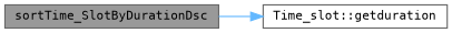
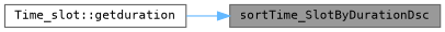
  digraph {
    rankdir=LR
    fontname="DejaVu Sans Mono"
    node [fontname="DejaVu Sans Mono" fontsize=10 shape=box style=filled]
    n1 [color=gray40 fillcolor=grey60 fontcolor=black height=0.2 label=sortTime_SlotByDurationDsc width=0.4]
    n2 [color=grey40 fillcolor=white height=0.2 label="Time_slot::getduration" width=0.4]
-   n1 -> n2 [color=steelblue1 fontname="DejaVu Sans Mono" fontsize=10 labelfontname=Helvetica labelfontsize=10 style=solid]
+   n2 -> n1 [color=steelblue1 fontname="DejaVu Sans Mono" fontsize=10 labelfontname=Helvetica labelfontsize=10 style=solid]
  }
